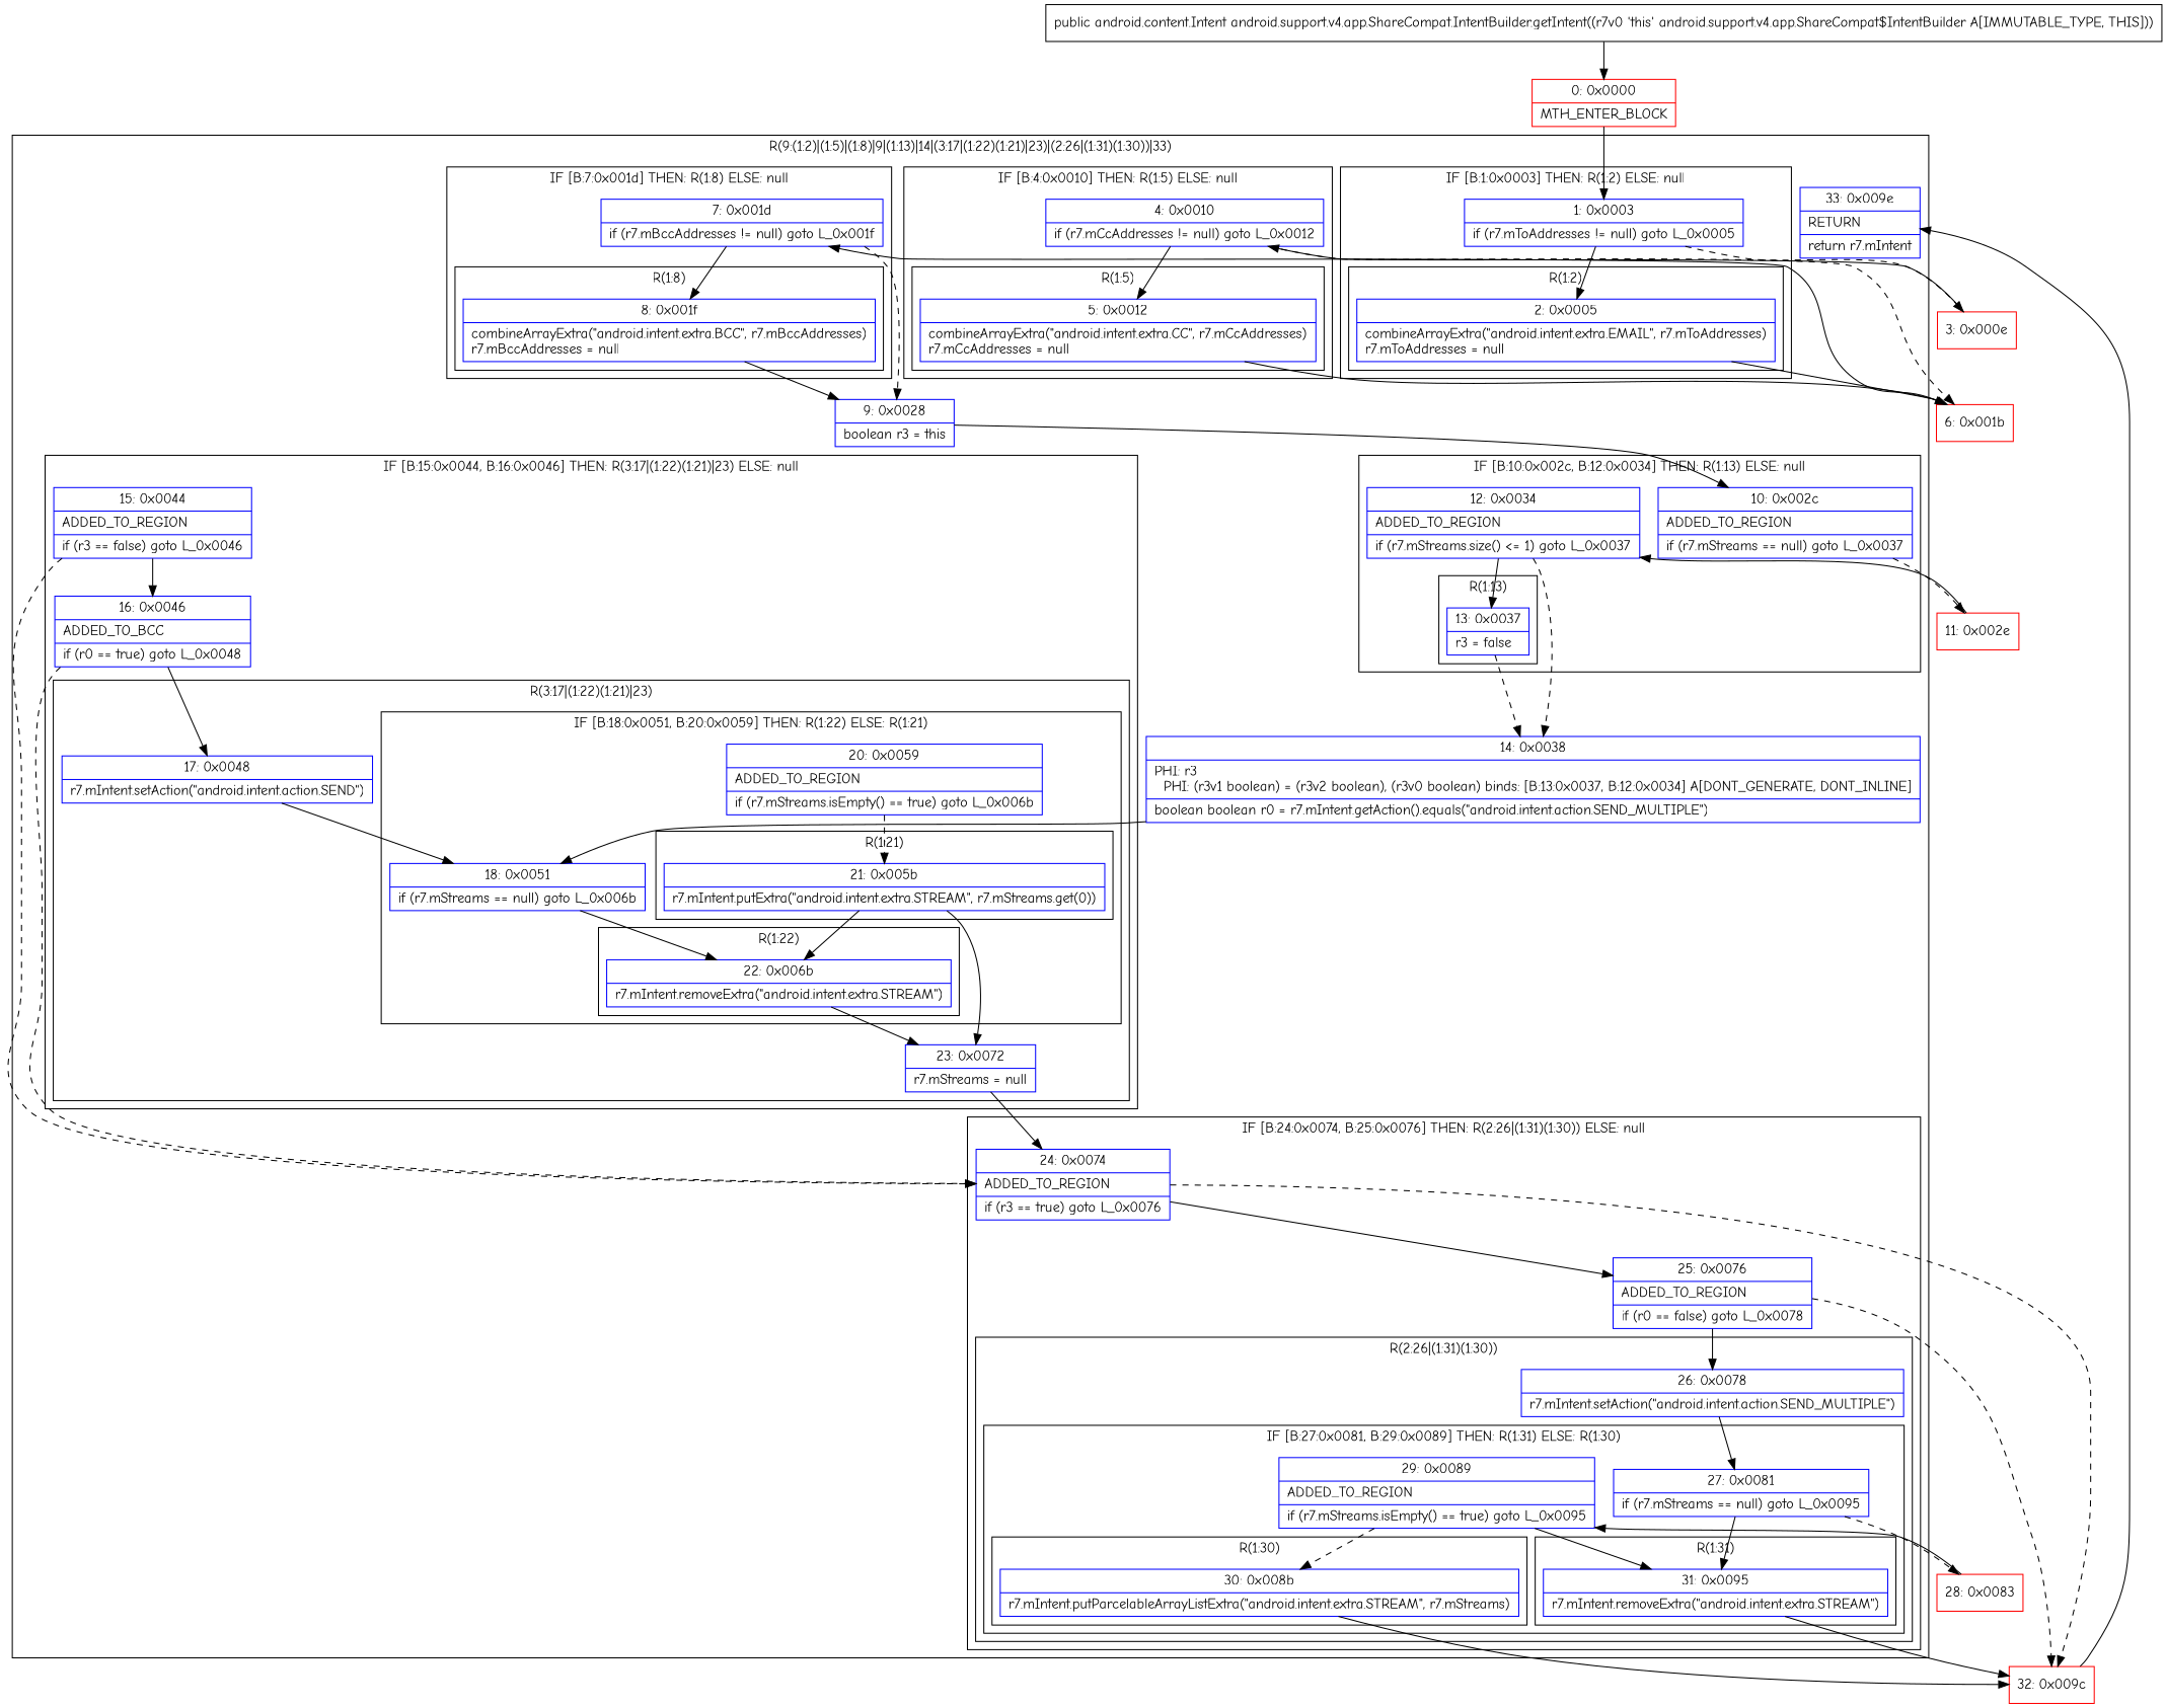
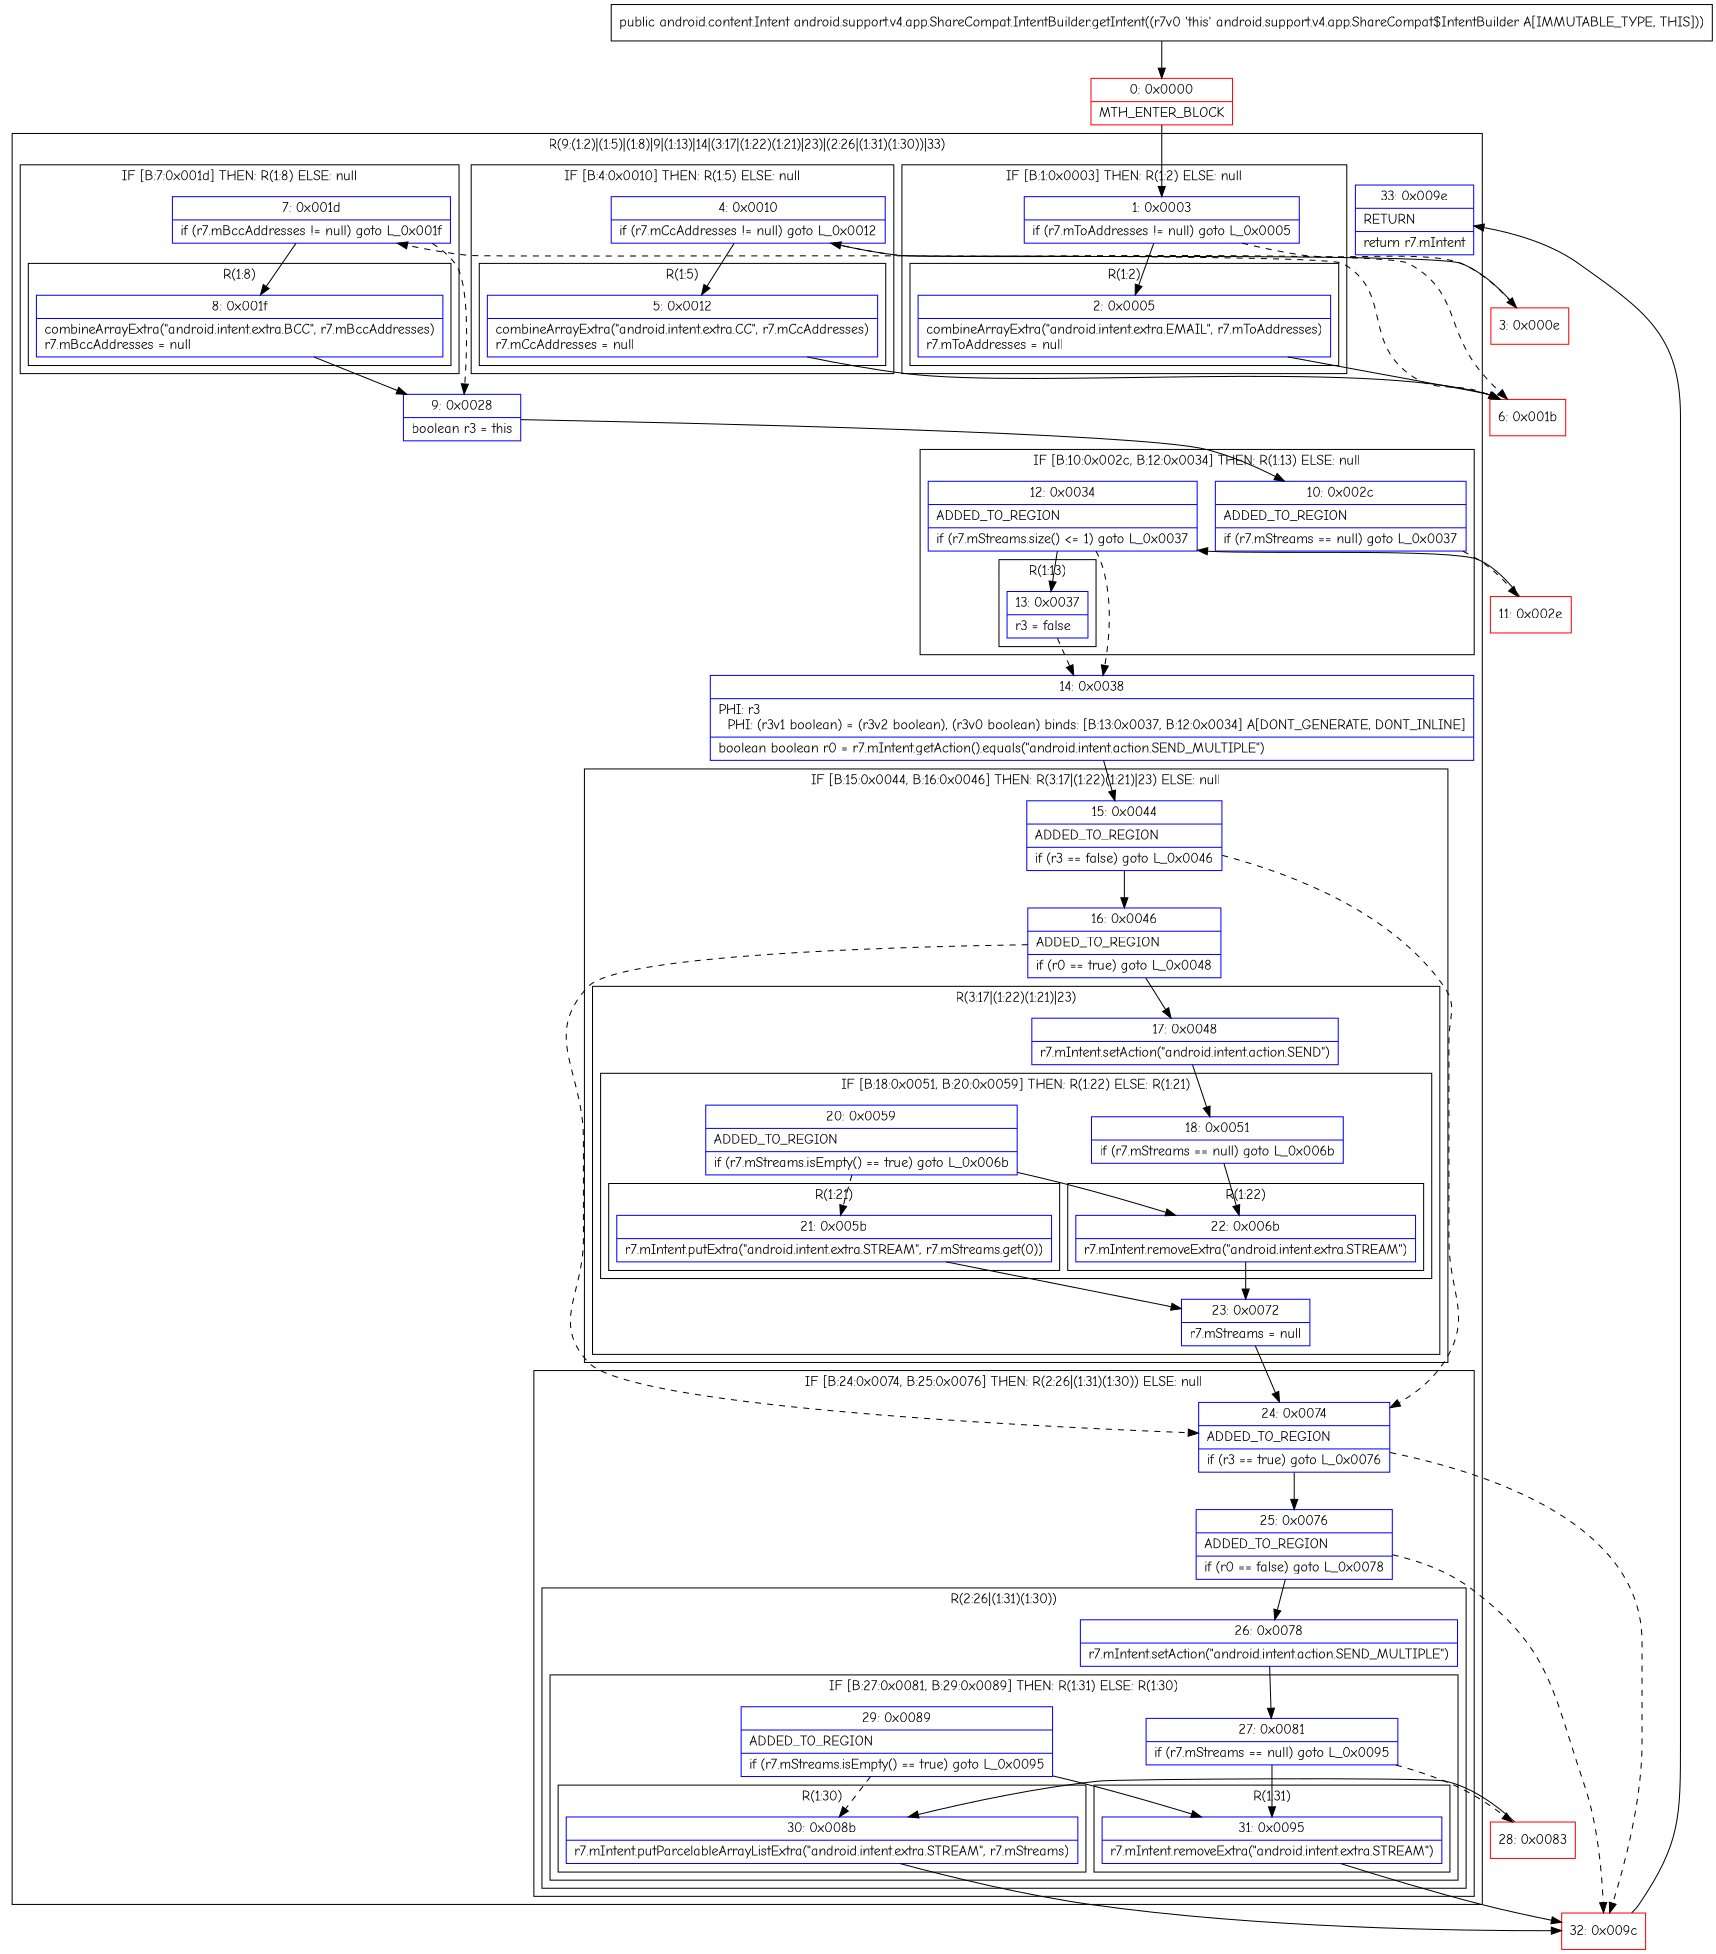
  digraph {
    fontname="Comic Neue"
    node [color=blue fontname="Comic Neue" shape=record]
    edge [fontname="Comic Neue"]
    n1 [label="{2\:\ 0x0005|combineArrayExtra(\"android.intent.extra.EMAIL\", r7.mToAddresses)\lr7.mToAddresses = null\l}"]
    n2 [label="{1\:\ 0x0003|if (r7.mToAddresses != null) goto L_0x0005\l}"]
    n3 [label="{5\:\ 0x0012|combineArrayExtra(\"android.intent.extra.CC\", r7.mCcAddresses)\lr7.mCcAddresses = null\l}"]
    n4 [label="{4\:\ 0x0010|if (r7.mCcAddresses != null) goto L_0x0012\l}"]
    n5 [label="{8\:\ 0x001f|combineArrayExtra(\"android.intent.extra.BCC\", r7.mBccAddresses)\lr7.mBccAddresses = null\l}"]
    n6 [label="{7\:\ 0x001d|if (r7.mBccAddresses != null) goto L_0x001f\l}"]
    n7 [label="{13\:\ 0x0037|r3 = false\l}"]
    n8 [label="{10\:\ 0x002c|ADDED_TO_REGION\l|if (r7.mStreams == null) goto L_0x0037\l}"]
    n9 [label="{12\:\ 0x0034|ADDED_TO_REGION\l|if (r7.mStreams.size() \<= 1) goto L_0x0037\l}"]
    n10 [label="{22\:\ 0x006b|r7.mIntent.removeExtra(\"android.intent.extra.STREAM\")\l}"]
    n11 [label="{21\:\ 0x005b|r7.mIntent.putExtra(\"android.intent.extra.STREAM\", r7.mStreams.get(0))\l}"]
    n12 [label="{18\:\ 0x0051|if (r7.mStreams == null) goto L_0x006b\l}"]
    n13 [label="{20\:\ 0x0059|ADDED_TO_REGION\l|if (r7.mStreams.isEmpty() == true) goto L_0x006b\l}"]
    n14 [label="{17\:\ 0x0048|r7.mIntent.setAction(\"android.intent.action.SEND\")\l}"]
    n15 [label="{23\:\ 0x0072|r7.mStreams = null\l}"]
    n16 [label="{15\:\ 0x0044|ADDED_TO_REGION\l|if (r3 == false) goto L_0x0046\l}"]
-   n17 [label="{16\:\ 0x0046|ADDED_TO_BCC\l|if (r0 == true) goto L_0x0048\l}"]
+   n17 [label="{16\:\ 0x0046|ADDED_TO_REGION\l|if (r0 == true) goto L_0x0048\l}"]
    n18 [label="{31\:\ 0x0095|r7.mIntent.removeExtra(\"android.intent.extra.STREAM\")\l}"]
    n19 [label="{30\:\ 0x008b|r7.mIntent.putParcelableArrayListExtra(\"android.intent.extra.STREAM\", r7.mStreams)\l}"]
    n20 [label="{27\:\ 0x0081|if (r7.mStreams == null) goto L_0x0095\l}"]
    n21 [label="{29\:\ 0x0089|ADDED_TO_REGION\l|if (r7.mStreams.isEmpty() == true) goto L_0x0095\l}"]
    n22 [label="{26\:\ 0x0078|r7.mIntent.setAction(\"android.intent.action.SEND_MULTIPLE\")\l}"]
    n23 [label="{24\:\ 0x0074|ADDED_TO_REGION\l|if (r3 == true) goto L_0x0076\l}"]
    n24 [label="{25\:\ 0x0076|ADDED_TO_REGION\l|if (r0 == false) goto L_0x0078\l}"]
    n25 [label="{9\:\ 0x0028|boolean r3 = this\l}"]
    n26 [label="{14\:\ 0x0038|PHI: r3 \l  PHI: (r3v1 boolean) = (r3v2 boolean), (r3v0 boolean) binds: [B:13:0x0037, B:12:0x0034] A[DONT_GENERATE, DONT_INLINE]\l|boolean boolean r0 = r7.mIntent.getAction().equals(\"android.intent.action.SEND_MULTIPLE\")\l}"]
    n27 [label="{33\:\ 0x009e|RETURN\l|return r7.mIntent\l}"]
    n28 [color=red label="{6\:\ 0x001b}"]
    n29 [color=red label="{3\:\ 0x000e}"]
    n30 [color=red label="{11\:\ 0x002e}"]
    n31 [color=red label="{32\:\ 0x009c}"]
    n32 [color=red label="{28\:\ 0x0083}"]
    n33 [color=red label="{0\:\ 0x0000|MTH_ENTER_BLOCK\l}"]
    n34 [label="{public android.content.Intent android.support.v4.app.ShareCompat.IntentBuilder.getIntent((r7v0 'this' android.support.v4.app.ShareCompat$IntentBuilder A[IMMUTABLE_TYPE, THIS])) }" color=""]
    subgraph cluster_1 {
      label="R(9:(1:2)|(1:5)|(1:8)|9|(1:13)|14|(3:17|(1:22)(1:21)|23)|(2:26|(1:31)(1:30))|33)"
      n25
      n26
      n27
      subgraph cluster_2 {
        label="IF [B:1:0x0003] THEN: R(1:2) ELSE: null"
        n2
        subgraph cluster_3 {
          label="R(1:2)"
          n1
        }
      }
      subgraph cluster_4 {
        label="IF [B:4:0x0010] THEN: R(1:5) ELSE: null"
        n4
        subgraph cluster_5 {
          label="R(1:5)"
          n3
        }
      }
      subgraph cluster_6 {
        label="IF [B:7:0x001d] THEN: R(1:8) ELSE: null"
        n6
        subgraph cluster_7 {
          label="R(1:8)"
          n5
        }
      }
      subgraph cluster_8 {
        label="IF [B:10:0x002c, B:12:0x0034] THEN: R(1:13) ELSE: null"
        n8
        n9
        subgraph cluster_9 {
          label="R(1:13)"
          n7
        }
      }
      subgraph cluster_10 {
        label="IF [B:15:0x0044, B:16:0x0046] THEN: R(3:17|(1:22)(1:21)|23) ELSE: null"
        n16
        n17
        subgraph cluster_11 {
          label="R(3:17|(1:22)(1:21)|23)"
          n14
          n15
          subgraph cluster_12 {
            label="IF [B:18:0x0051, B:20:0x0059] THEN: R(1:22) ELSE: R(1:21)"
            n12
            n13
            subgraph cluster_13 {
              label="R(1:22)"
              n10
            }
            subgraph cluster_14 {
              label="R(1:21)"
              n11
            }
          }
        }
      }
      subgraph cluster_15 {
        label="IF [B:24:0x0074, B:25:0x0076] THEN: R(2:26|(1:31)(1:30)) ELSE: null"
        n23
        n24
        subgraph cluster_16 {
          label="R(2:26|(1:31)(1:30))"
          n22
          subgraph cluster_17 {
            label="IF [B:27:0x0081, B:29:0x0089] THEN: R(1:31) ELSE: R(1:30)"
            n20
            n21
            subgraph cluster_18 {
              label="R(1:31)"
              n18
            }
            subgraph cluster_19 {
              label="R(1:30)"
              n19
            }
          }
        }
      }
    }
    n1 -> n28
    n2 -> n1
    n2 -> n29 [style=dashed]
    n3 -> n28
    n4 -> n3
    n4 -> n28 [style=dashed]
    n5 -> n25
    n6 -> n5
    n6 -> n25 [style=dashed]
    n7 -> n26 [style=dashed]
    n8 -> n30 [style=dashed]
    n9 -> n7
    n9 -> n26 [style=dashed]
    n10 -> n15
    n11 -> n15
    n12 -> n10
-   n11 -> n10
+   n13 -> n10
    n13 -> n11 [style=dashed]
    n14 -> n12
    n15 -> n23
    n16 -> n17
    n16 -> n23 [style=dashed]
    n17 -> n14
    n17 -> n23 [style=dashed]
    n18 -> n31
    n19 -> n31
    n20 -> n18
    n20 -> n32 [style=dashed]
    n21 -> n18
    n21 -> n19 [style=dashed]
    n22 -> n20
    n23 -> n24
    n23 -> n31 [style=dashed]
    n24 -> n22
    n24 -> n31 [style=dashed]
    n25 -> n8
-   n26 -> n12
-   n28 -> n6
+   n26 -> n16
+   n28 -> n6 [style=dashed]
    n29 -> n4
    n30 -> n9
    n31 -> n27
-   n32 -> n21
+   n32 -> n19
    n33 -> n2
    n34 -> n33
  }
